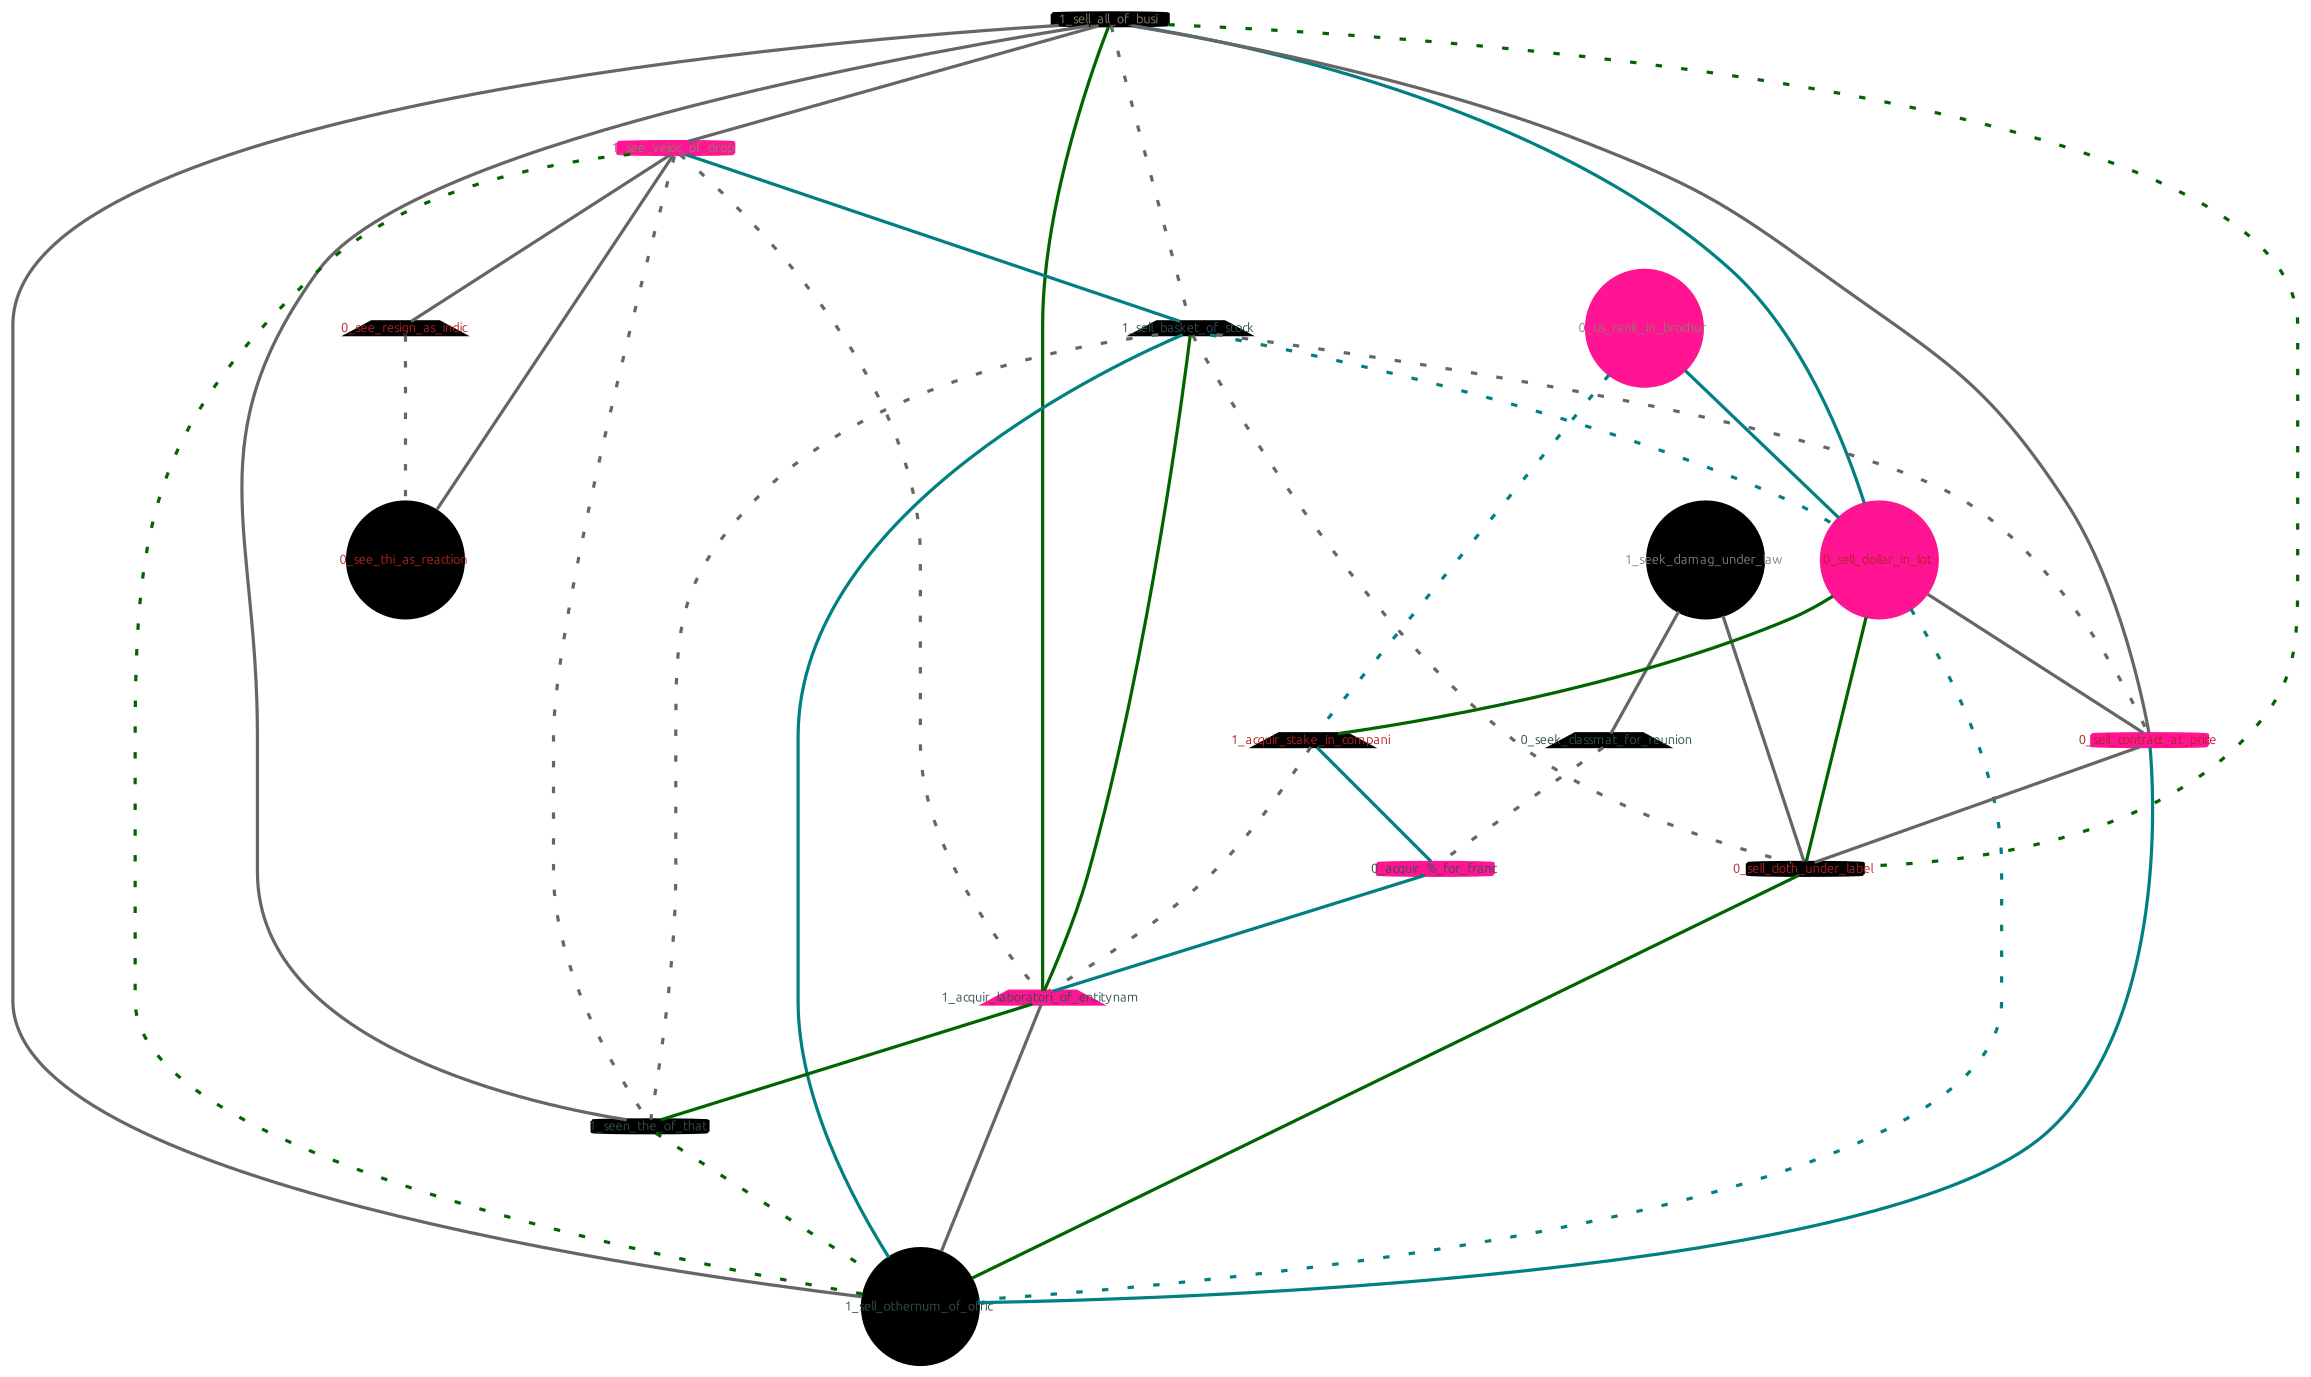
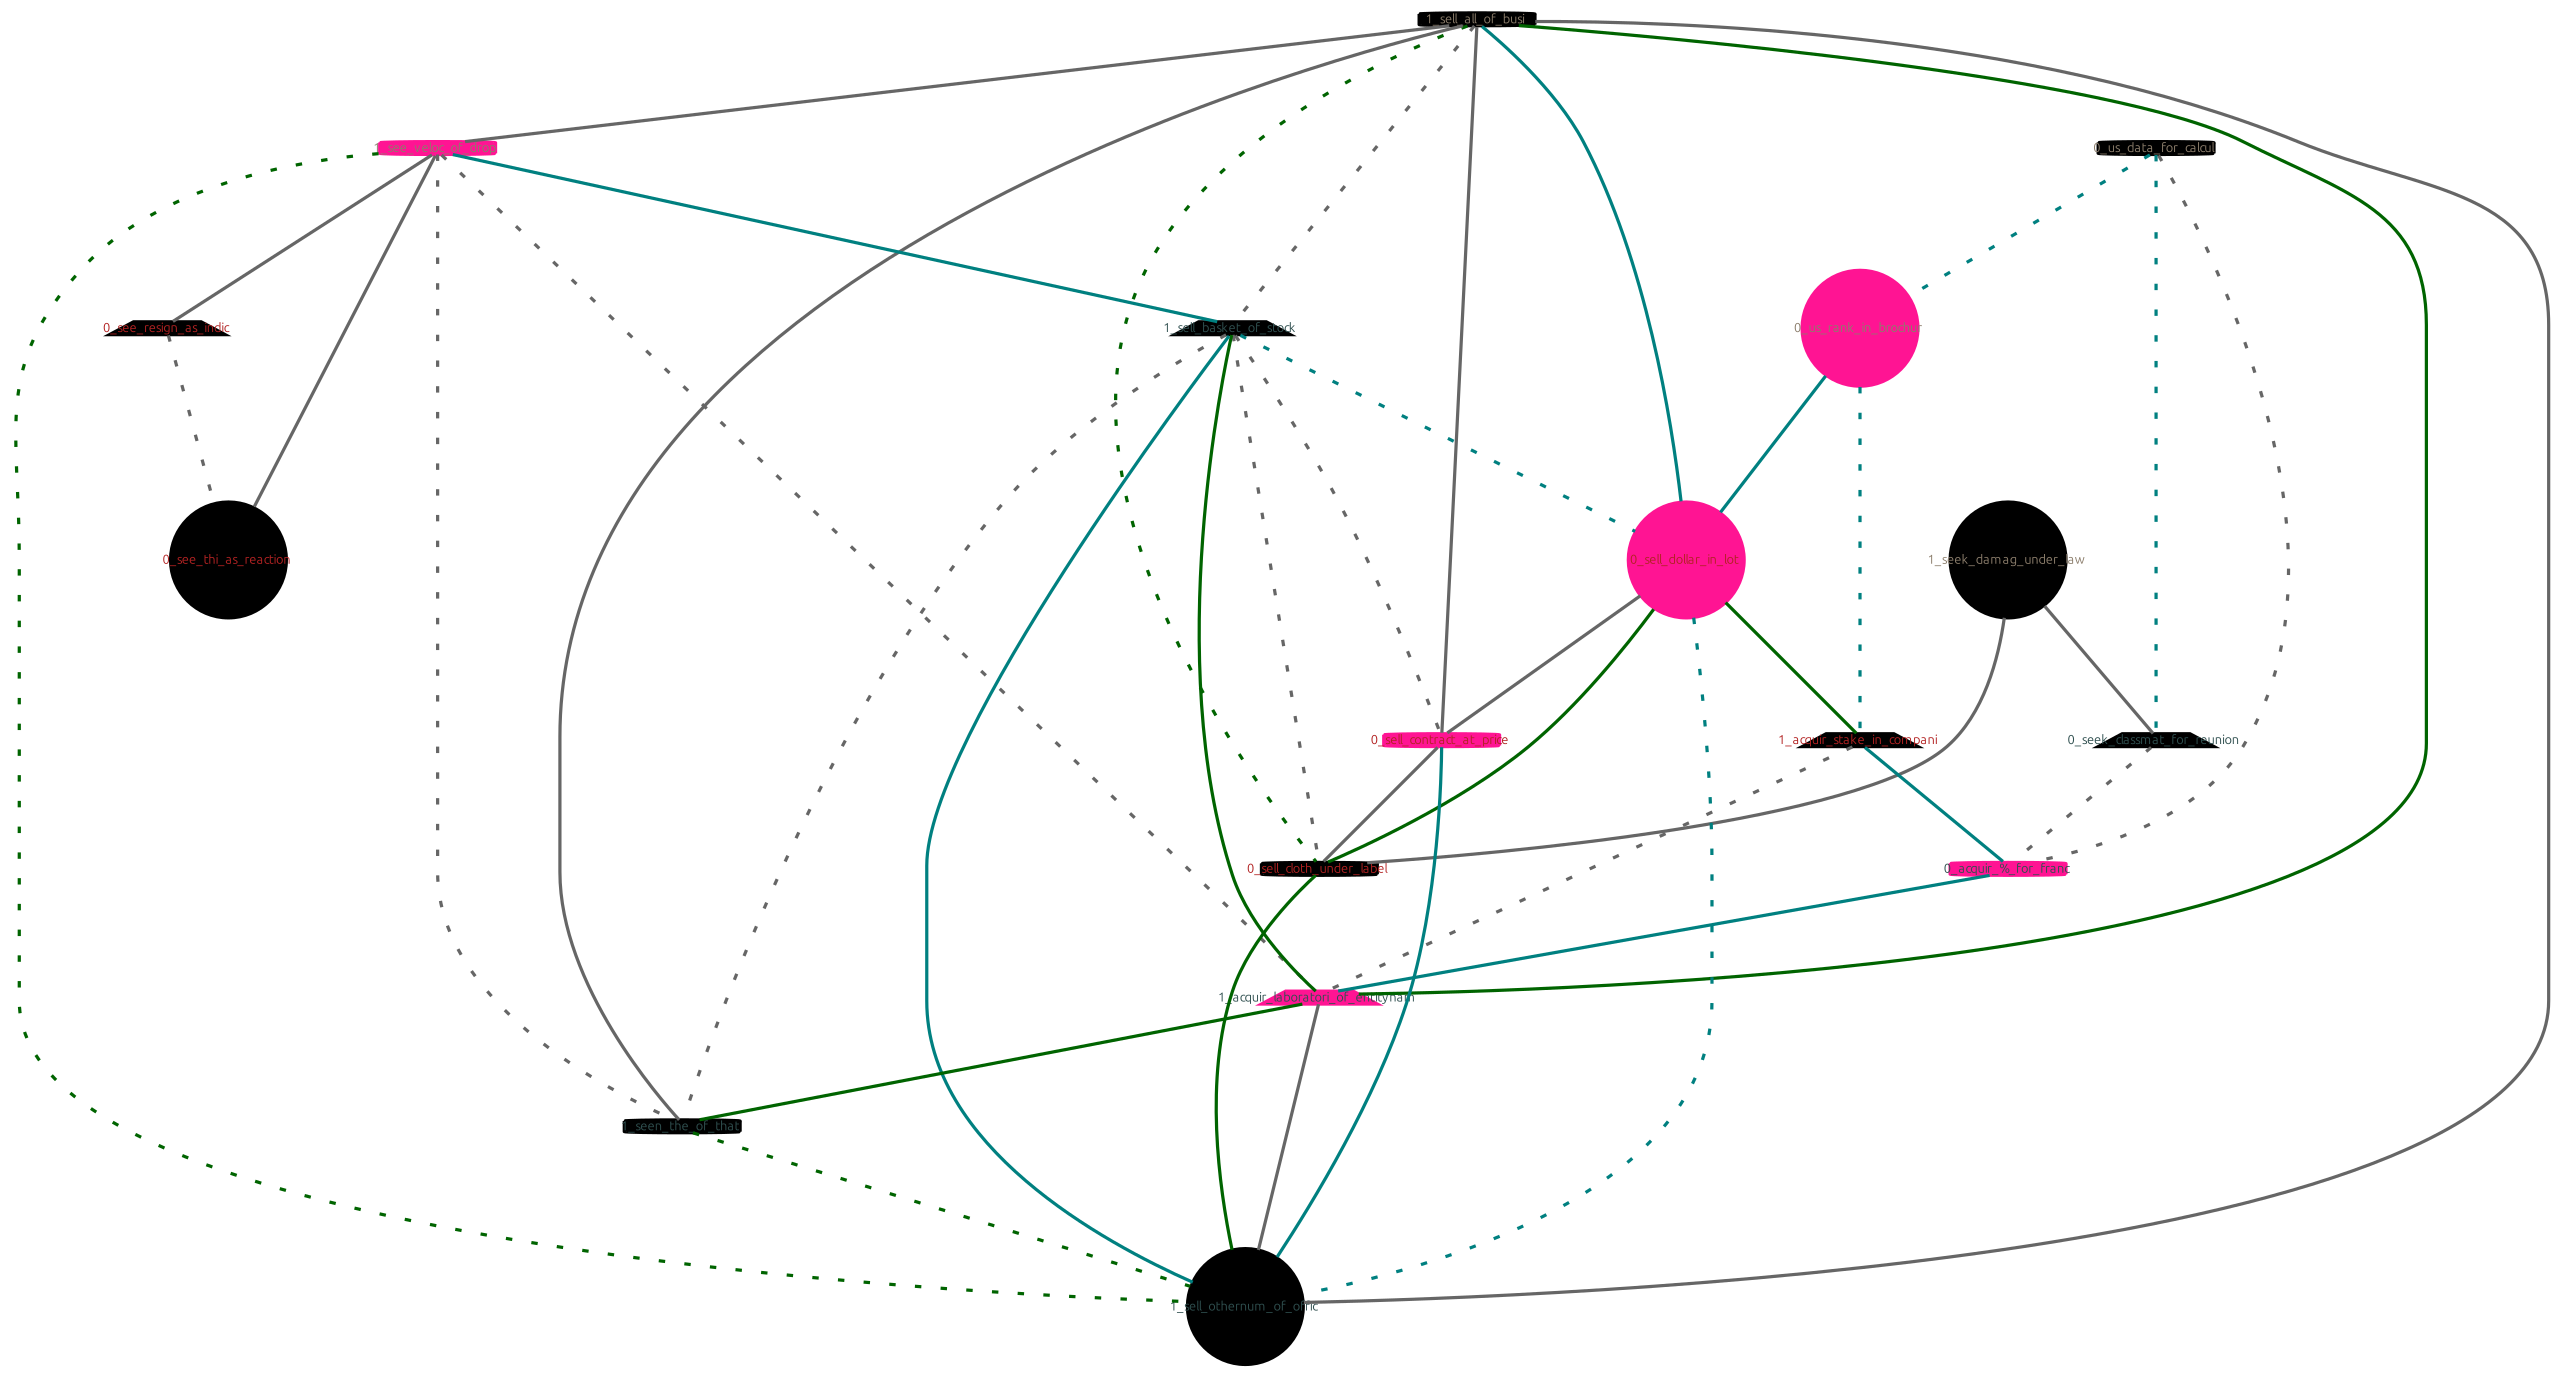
  graph {
    fontname=Ubuntu
    node [color=black fixedsize=true fontcolor="#b22222" fontsize=4 shape=cylinder style=filled fontname=Ubuntu]
    edge [color=gray40 w=1 style=solid fontname=Ubuntu]
    "1_sell_all_of_busi " [fontcolor="#8b7d6b" height=.06 width=.5]
    "1_see_veloc_of_drop " [color=deeppink fontcolor="#8b7d6b" height=.06 width=.5]
+   "0_us_data_for_calcul " [fontcolor="#8b7d6b" height=.06 width=.5]
    "0_us_rank_in_brochur " [color=deeppink fontcolor="#8b7d6b" height=.06 shape=circle width=.5]
    "1_seek_damag_under_law " [fontcolor="#8b7d6b" height=.06 shape=circle width=.5]
    "0_sell_dollar_in_lot " [color=deeppink height=.06 shape=circle width=.5]
    "0_see_resign_as_indic " [height=.06 shape=trapezium width=.5]
    "1_acquir_stake_in_compani " [height=.06 shape=trapezium width=.5]
    "0_sell_contract_at_price " [color=deeppink height=.06 width=.5]
    "0_sell_cloth_under_label " [height=.06 width=.5]
    "0_see_thi_as_reaction " [height=.06 shape=circle width=.5]
    "1_sell_basket_of_stock " [fontcolor="#2f4f4f" height=.06 shape=trapezium width=.5]
    "1_acquir_laboratori_of_entitynam " [color=deeppink fontcolor="#2f4f4f" height=.06 shape=trapezium width=.5]
    "1_seen_the_of_that " [fontcolor="#2f4f4f" height=.06 width=.5]
    "1_sell_othernum_of_offic " [fontcolor="#2f4f4f" height=.06 shape=circle width=.5]
    "0_seek_classmat_for_reunion " [fontcolor="#2f4f4f" height=.06 shape=trapezium width=.5]
    "0_acquir_%_for_franc " [color=deeppink fontcolor="#2f4f4f" height=.06 width=.5]
    subgraph sub_1 {
      "1_sell_all_of_busi "
      "1_see_veloc_of_drop "
+     "0_us_data_for_calcul "
      "0_us_rank_in_brochur "
      "1_seek_damag_under_law "
    }
    subgraph sub_2 {
      "0_sell_dollar_in_lot "
      "0_see_resign_as_indic "
      "1_acquir_stake_in_compani "
      "0_sell_contract_at_price "
      "0_sell_cloth_under_label "
      "0_see_thi_as_reaction "
    }
    "1_sell_all_of_busi " -- "1_see_veloc_of_drop "
    "1_sell_all_of_busi " -- "0_sell_dollar_in_lot " [color=teal]
    "1_sell_all_of_busi " -- "0_sell_contract_at_price "
    "1_sell_all_of_busi " -- "0_sell_cloth_under_label " [color=darkgreen style=dotted]
    "1_sell_all_of_busi " -- "1_sell_basket_of_stock " [w=2 style=dotted]
    "1_sell_all_of_busi " -- "1_acquir_laboratori_of_entitynam " [color=darkgreen]
    "1_sell_all_of_busi " -- "1_seen_the_of_that "
    "1_sell_all_of_busi " -- "1_sell_othernum_of_offic " [w=2]
    "1_see_veloc_of_drop " -- "0_see_resign_as_indic "
    "1_see_veloc_of_drop " -- "0_see_thi_as_reaction "
    "1_see_veloc_of_drop " -- "1_sell_basket_of_stock " [color=teal]
    "1_see_veloc_of_drop " -- "1_acquir_laboratori_of_entitynam " [style=dotted]
    "1_see_veloc_of_drop " -- "1_seen_the_of_that " [style=dotted]
    "1_see_veloc_of_drop " -- "1_sell_othernum_of_offic " [color=darkgreen style=dotted]
+   "0_us_data_for_calcul " -- "0_us_rank_in_brochur " [color=teal style=dotted]
+   "0_us_data_for_calcul " -- "0_seek_classmat_for_reunion " [color=teal style=dotted]
+   "0_us_data_for_calcul " -- "0_acquir_%_for_franc " [style=dotted]
    "0_us_rank_in_brochur " -- "0_sell_dollar_in_lot " [color=teal]
    "0_us_rank_in_brochur " -- "1_acquir_stake_in_compani " [color=teal style=dotted]
    "1_seek_damag_under_law " -- "0_sell_cloth_under_label "
    "1_seek_damag_under_law " -- "0_seek_classmat_for_reunion "
    "0_sell_dollar_in_lot " -- "1_acquir_stake_in_compani " [color=darkgreen]
    "0_sell_dollar_in_lot " -- "0_sell_contract_at_price "
    "0_sell_dollar_in_lot " -- "0_sell_cloth_under_label " [color=darkgreen]
    "0_sell_dollar_in_lot " -- "1_sell_othernum_of_offic " [color=teal style=dotted]
    "0_see_resign_as_indic " -- "0_see_thi_as_reaction " [w=2 style=dotted]
    "1_acquir_stake_in_compani " -- "1_acquir_laboratori_of_entitynam " [style=dotted]
    "1_acquir_stake_in_compani " -- "0_acquir_%_for_franc " [color=teal]
    "0_sell_contract_at_price " -- "0_sell_cloth_under_label "
    "0_sell_contract_at_price " -- "1_sell_othernum_of_offic " [color=teal]
    "0_sell_cloth_under_label " -- "1_sell_othernum_of_offic " [color=darkgreen]
    "1_sell_basket_of_stock " -- "0_sell_dollar_in_lot " [color=teal style=dotted]
    "1_sell_basket_of_stock " -- "0_sell_contract_at_price " [style=dotted]
    "1_sell_basket_of_stock " -- "0_sell_cloth_under_label " [style=dotted]
    "1_sell_basket_of_stock " -- "1_acquir_laboratori_of_entitynam " [color=darkgreen]
    "1_sell_basket_of_stock " -- "1_seen_the_of_that " [style=dotted]
    "1_sell_basket_of_stock " -- "1_sell_othernum_of_offic " [color=teal w=2]
    "1_acquir_laboratori_of_entitynam " -- "1_seen_the_of_that " [color=darkgreen]
    "1_acquir_laboratori_of_entitynam " -- "1_sell_othernum_of_offic "
    "1_seen_the_of_that " -- "1_sell_othernum_of_offic " [color=darkgreen style=dotted]
    "0_seek_classmat_for_reunion " -- "0_acquir_%_for_franc " [style=dotted]
    "0_acquir_%_for_franc " -- "1_acquir_laboratori_of_entitynam " [color=teal]
  }
